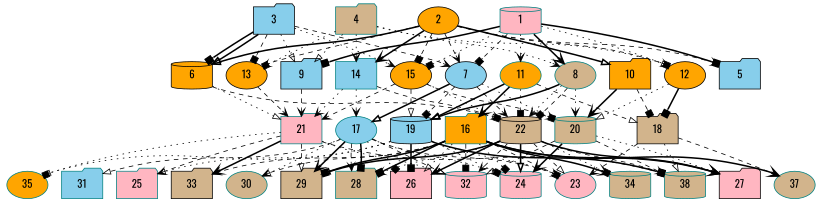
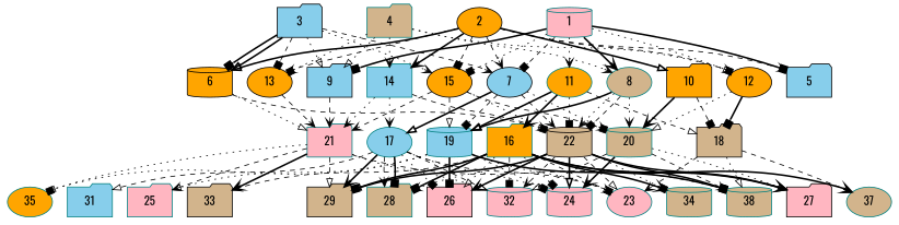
  digraph {
    fontname=Oswald
    node [alpha=0.08 color=teal fillcolor=tan fontname=Oswald shape=folder style=filled]
    edge [arrowhead=vee fontname=Oswald style=dashed]
    1 [alpha=0.16 expect_size=324727348224501743616 fillcolor=lightpink shape=cylinder]
    5 [alpha=0.14 color=black expect_size=9967773179940238 fillcolor=skyblue]
    7 [alpha=0.11 color=black expect_size=42695237465026904 fillcolor=skyblue shape=ellipse]
    8 [alpha=0.17 expect_size=2897958939723341824 shape=ellipse]
    9 [color=black expect_size=38669139535774328 fillcolor=skyblue]
    11 [alpha=0.15 expect_size=26171476540813200 fillcolor=orange shape=ellipse]
    12 [alpha=0.15 color=black expect_size=101259108720990816 fillcolor=orange shape=ellipse]
    15 [alpha=0.05 color=black expect_size=57338747676454064 fillcolor=orange shape=ellipse]
    22 [alpha=0.00 color=black expect_size=70646693888727496 shape=cylinder]
    17 [alpha=0.16 expect_size=5534649138534906880 fillcolor=skyblue shape=ellipse]
-   19 [alpha=0.01 color=black expect_size=26665116775520204 fillcolor=skyblue shape=cylinder]
+   19 [alpha=0.01 expect_size=26665116775520204 fillcolor=skyblue shape=cylinder]
    20 [alpha=0.10 expect_size=117288279611693872 shape=cylinder]
    21 [alpha=0.13 expect_size=82542923273331072 fillcolor=lightpink]
    18 [color=black expect_size=3629253958914551808]
    16 [alpha=0.02 expect_size=8771785981952000000000 fillcolor=orange]
    29 [alpha=0.17 color=black expect_size=32675609822697676]
    32 [alpha=0.12 expect_size=4450640846240867328 fillcolor=lightpink shape=cylinder]
    38 [alpha=0.10 expect_size=3930821877508429840384 shape=cylinder]
    23 [alpha=0.02 expect_size=1852877465535248384 fillcolor=lightpink shape=ellipse]
    24 [expect_size=73111645331416688 fillcolor=lightpink shape=cylinder]
    26 [alpha=0.06 color=black expect_size=221476937734568928 fillcolor=lightpink]
    27 [alpha=0.05 color=black expect_size=470402409911925342208 fillcolor=lightpink]
    28 [alpha=0.14 expect_size=2539456402196008448]
    34 [alpha=0.06 expect_size=542097420634656640 shape=cylinder]
-   30 [alpha=0.13 expect_size=769897578143164672 shape=ellipse]
    31 [alpha=0.14 expect_size=3504916168376414208 fillcolor=skyblue]
    25 [alpha=0.19 expect_size=455027779670528768 fillcolor=lightpink]
    35 [alpha=0.05 expect_size=1372508639837334272 fillcolor=orange shape=ellipse]
    33 [alpha=0.12 color=black expect_size=2487791873518140416]
    37 [alpha=0.20 expect_size=6526997634951317291008 shape=ellipse]
    2 [alpha=0.06 color=black expect_size=218932478987454688 fillcolor=orange shape=ellipse]
    6 [alpha=0.02 color=black expect_size=1849184114178726912 fillcolor=orange shape=cylinder]
    10 [alpha=0.16 color=black expect_size=3958716785316345 fillcolor=orange]
    13 [alpha=0.03 color=black expect_size=55988521799443048 fillcolor=orange shape=ellipse]
    14 [alpha=0.05 expect_size=9296286981157008965632 fillcolor=skyblue]
    3 [alpha=0.20 color=black expect_size=6184042557681904386048 fillcolor=skyblue]
    4 [expect_size=13574901073761704]
    1 -> 5 [arrowhead=box style=bold]
    1 -> 7 [arrowhead=box]
    1 -> 8 [style=bold]
    1 -> 9 [arrowhead=box style=bold]
    1 -> 11 [style=dotted]
    1 -> 12 [arrowhead=onormal style=dotted]
    1 -> 15 [arrowhead=box style=dotted]
    7 -> 22
    7 -> 17 [arrowhead=onormal style=bold]
    7 -> 19 [arrowhead=box]
    7 -> 20 [style=dotted]
    8 -> 22 [style=dotted]
    8 -> 22 [arrowhead=box]
    8 -> 19 [arrowhead=onormal style=bold]
    8 -> 20 [style=dotted]
    9 -> 21
    11 -> 22 [arrowhead=box style=dotted]
    11 -> 19 [arrowhead=onormal style=bold]
    11 -> 18 [arrowhead=onormal]
    11 -> 16 [style=bold]
    12 -> 20 [arrowhead=onormal style=dotted]
    12 -> 18 [arrowhead=box style=bold]
    15 -> 22 [style=dotted]
    15 -> 19 [arrowhead=onormal]
    15 -> 20 [arrowhead=box]
    15 -> 21
    22 -> 29 [arrowhead=box style=bold]
    22 -> 32
-   22 -> 38 [arrowhead=box]
+   22 -> 38 [arrowhead=box style=bold]
    22 -> 23 [arrowhead=onormal]
    22 -> 24 [arrowhead=onormal style=bold]
    22 -> 26 [style=bold]
    22 -> 27 [style=bold]
    22 -> 28 [style=dotted]
    22 -> 34 [arrowhead=box style=dotted]
    17 -> 29 [style=bold]
    17 -> 32 [arrowhead=onormal]
    17 -> 23 [arrowhead=onormal]
    17 -> 24 [arrowhead=onormal style=dotted]
    17 -> 26 [arrowhead=box style=dotted]
    17 -> 28
    17 -> 28 [arrowhead=box style=bold]
-   17 -> 30 [arrowhead=onormal style=dotted]
    17 -> 31 [arrowhead=onormal]
    19 -> 38 [arrowhead=box style=bold]
    19 -> 23 [style=dotted]
    19 -> 24 [arrowhead=box style=dotted]
    19 -> 26 [arrowhead=box style=bold]
    19 -> 25 [arrowhead=onormal style=dotted]
    19 -> 35 [arrowhead=onormal style=dotted]
    20 -> 32 [arrowhead=onormal]
    20 -> 38
    20 -> 24 [style=bold]
    20 -> 27 [arrowhead=onormal style=dotted]
    21 -> 29 [arrowhead=onormal]
    21 -> 32 [arrowhead=onormal style=dotted]
    21 -> 38 [arrowhead=box]
    21 -> 25
    21 -> 35 [arrowhead=box style=dotted]
    21 -> 33 [style=bold]
    18 -> 38 [arrowhead=onormal style=dotted]
    18 -> 23
    18 -> 37
    16 -> 29 [arrowhead=onormal style=bold]
    16 -> 32 [arrowhead=box]
    16 -> 23 [arrowhead=box]
    16 -> 24 [arrowhead=box style=dotted]
    16 -> 26 [arrowhead=onormal style=dotted]
    16 -> 27 [style=bold]
    16 -> 28 [arrowhead=box style=bold]
    16 -> 34 [style=bold]
-   16 -> 30
    16 -> 33
    16 -> 37 [style=bold]
    2 -> 5
    2 -> 7
    2 -> 12 [arrowhead=box]
    2 -> 15 [arrowhead=box]
    2 -> 6 [arrowhead=onormal style=bold]
    2 -> 10 [arrowhead=onormal style=bold]
    2 -> 13
    2 -> 14 [style=bold]
    6 -> 22 [arrowhead=onormal]
    6 -> 21 [arrowhead=onormal style=dotted]
    10 -> 20 [style=bold]
    10 -> 18 [arrowhead=box]
    13 -> 21
    14 -> 22 [arrowhead=box]
    14 -> 17 [style=dotted]
    14 -> 21 [style=dotted]
    3 -> 7
    3 -> 9 [arrowhead=onormal style=dotted]
    3 -> 15 [style=dotted]
    3 -> 6 [arrowhead=box style=bold]
    3 -> 6 [arrowhead=onormal style=bold]
    3 -> 13 [arrowhead=box]
    4 -> 8 [style=dotted]
    4 -> 9 [arrowhead=onormal style=dotted]
    4 -> 12 [style=dotted]
    4 -> 13 [arrowhead=box style=dotted]
    4 -> 14 [style=dotted]
  }
